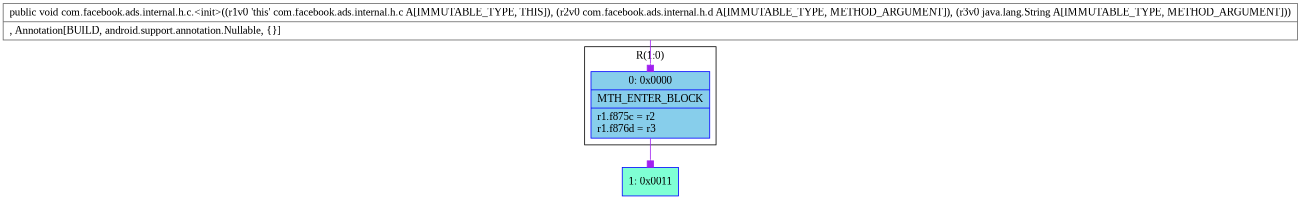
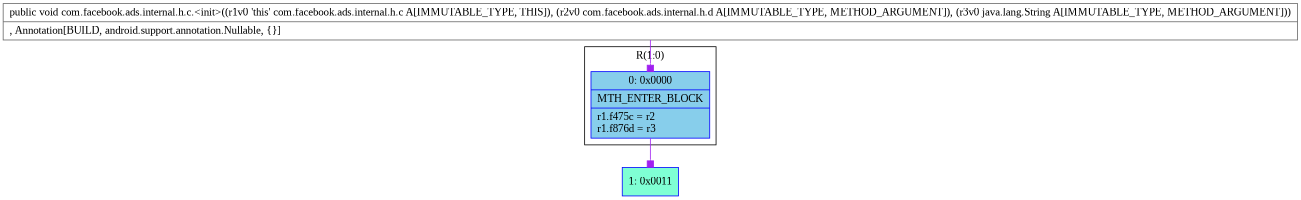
  digraph {
    fontname="Liberation Serif"
    node [color=blue shape=record style=filled fontname="Liberation Serif"]
    edge [color=purple arrowhead=box fontname="Liberation Serif"]
-   n1 [label="{0\:\ 0x0000|MTH_ENTER_BLOCK\l|r1.f875c = r2\lr1.f876d = r3\l}" fillcolor=skyblue]
+   n1 [label="{0\:\ 0x0000|MTH_ENTER_BLOCK\l|r1.f475c = r2\lr1.f876d = r3\l}" fillcolor=skyblue]
    n2 [label="{1\:\ 0x0011}" fillcolor=aquamarine]
    n3 [label="{public void com.facebook.ads.internal.h.c.\<init\>((r1v0 'this' com.facebook.ads.internal.h.c A[IMMUTABLE_TYPE, THIS]), (r2v0 com.facebook.ads.internal.h.d A[IMMUTABLE_TYPE, METHOD_ARGUMENT]), (r3v0 java.lang.String A[IMMUTABLE_TYPE, METHOD_ARGUMENT]))  | , Annotation[BUILD, android.support.annotation.Nullable, \{\}]\l}" fillcolor=white color=gray40]
    subgraph cluster_1 {
      label="R(1:0)"
      n1
    }
    n1 -> n2
    n3 -> n1
  }
